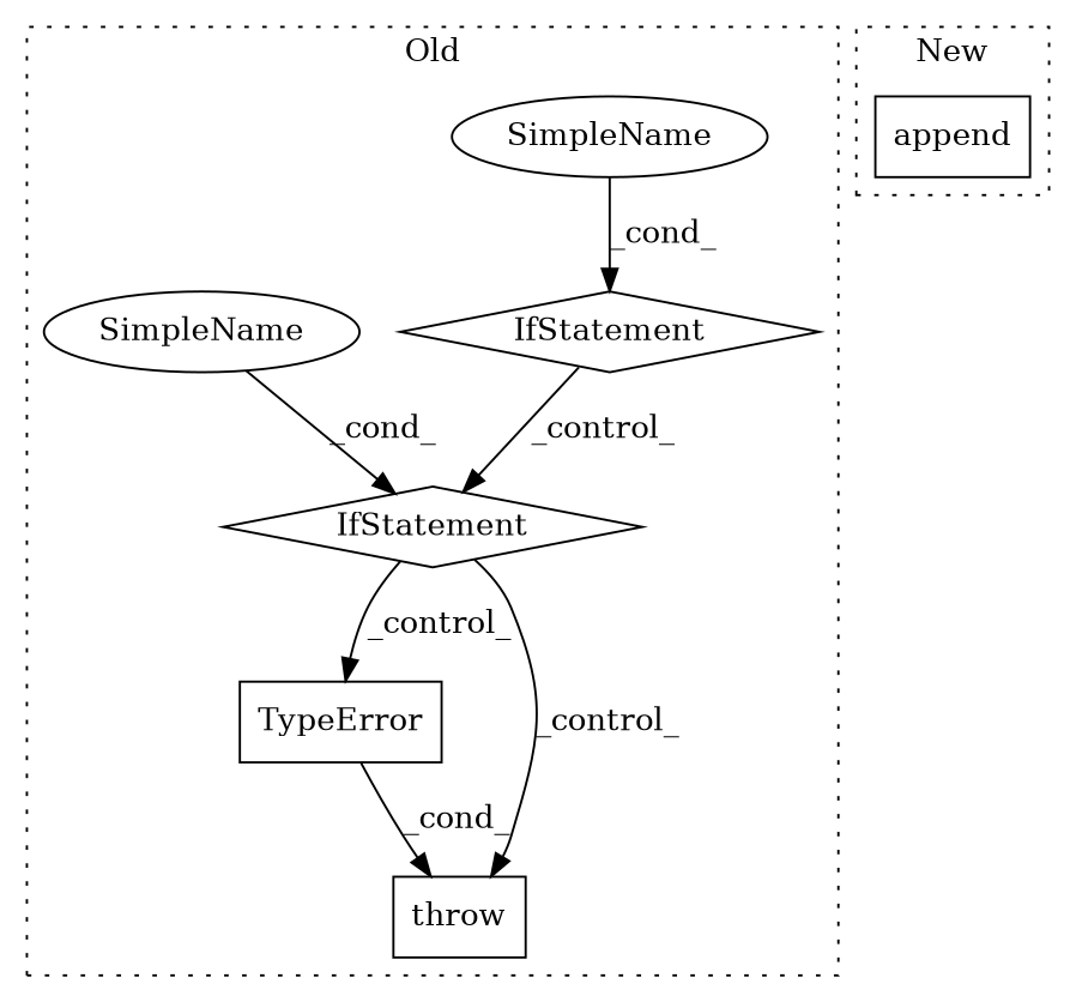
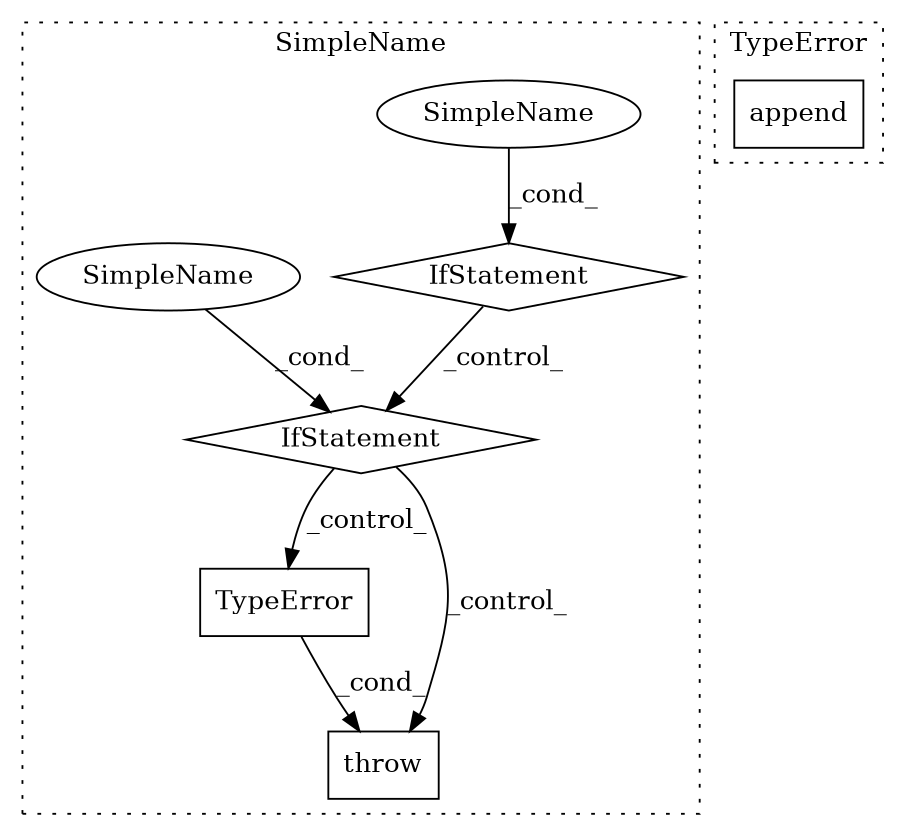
  digraph {
    node [a=32 shape=box]
    n1 [l="10,1" label=TypeError s="2242,2295"]
    n2 [a=53 l=6 label=throw s=2236]
    n3 [a=25 l="4,2" label=IfStatement s="1983,1990" shape=diamond]
    n4 [a=42 l=3 label=SimpleName s=1987 shape=ellipse]
    n5 [a=25 l="12,2" label=IfStatement s="2137,2169" shape=diamond]
    n6 [a=42 label=SimpleName shape=ellipse]
    n7 [l="7,1" label=append s="3501,3512"]
    subgraph cluster_1 {
-     label=Old
+     label=SimpleName
      style=dotted
      n1
      n2
      n3
      n4
      n5
      n6
    }
    subgraph cluster_2 {
-     label=New
+     label=TypeError
      style=dotted
      n7
    }
    n1 -> n2 [label=_cond_]
    n3 -> n5 [label=_control_]
    n4 -> n3 [label=_cond_]
    n5 -> n1 [label=_control_]
    n5 -> n2 [label=_control_]
    n6 -> n5 [label=_cond_]
  }
